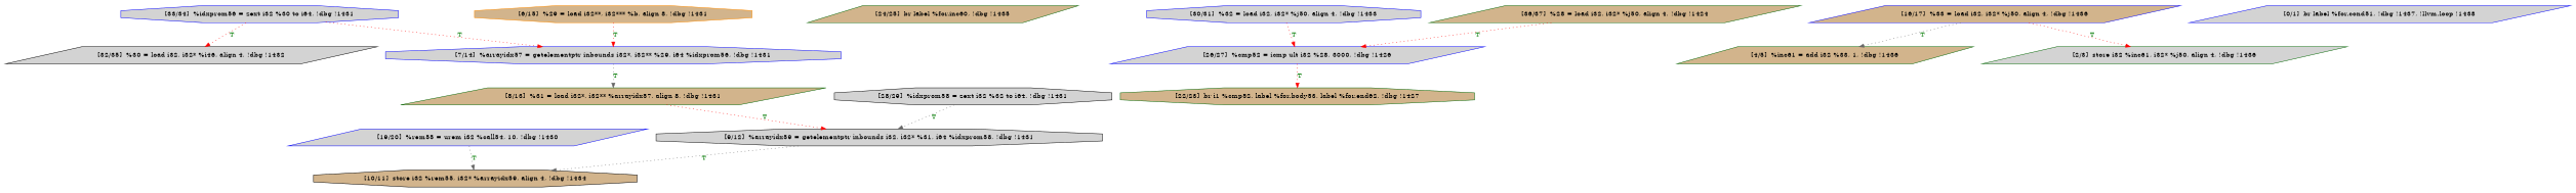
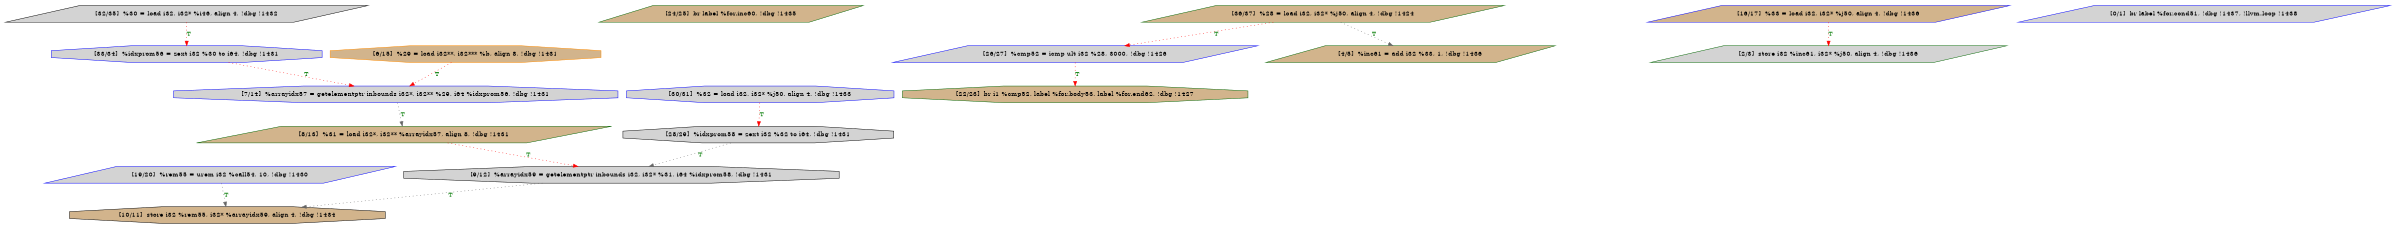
  digraph {
    node [color=blue fillcolor=lightgrey shape=parallelogram style=filled]
    edge [color=red fontcolor=forestgreen style=dotted]
    n1 [label="[19/20]  %rem55 = urem i32 %call54, 10, !dbg !1430"]
    n2 [color=black fillcolor=tan label="[10/11]  store i32 %rem55, i32* %arrayidx59, align 4, !dbg !1434" shape=octagon]
    n3 [color=darkgreen fillcolor=tan label="[8/13]  %31 = load i32*, i32** %arrayidx57, align 8, !dbg !1431"]
    n4 [color=black label="[9/12]  %arrayidx59 = getelementptr inbounds i32, i32* %31, i64 %idxprom58, !dbg !1431" shape=octagon]
    n5 [color=darkgreen fillcolor=tan label="[24/25]  br label %for.inc60, !dbg !1435"]
    n6 [label="[7/14]  %arrayidx57 = getelementptr inbounds i32*, i32** %29, i64 %idxprom56, !dbg !1431" shape=octagon]
    n7 [label="[33/34]  %idxprom56 = zext i32 %30 to i64, !dbg !1431" shape=octagon]
    n8 [color=darkgreen fillcolor=tan label="[22/23]  br i1 %cmp52, label %for.body53, label %for.end62, !dbg !1427" shape=octagon]
    n9 [label="[30/31]  %32 = load i32, i32* %j50, align 4, !dbg !1433" shape=octagon]
    n10 [color=black label="[28/29]  %idxprom58 = zext i32 %32 to i64, !dbg !1431" shape=octagon]
    n11 [label="[26/27]  %cmp52 = icmp ult i32 %28, 3000, !dbg !1426"]
    n12 [fillcolor=tan label="[16/17]  %33 = load i32, i32* %j50, align 4, !dbg !1436"]
    n13 [color=darkgreen fillcolor=tan label="[4/5]  %inc61 = add i32 %33, 1, !dbg !1436"]
    n14 [color=darkgreen label="[2/3]  store i32 %inc61, i32* %j50, align 4, !dbg !1436"]
    n15 [color=darkgreen fillcolor=tan label="[36/37]  %28 = load i32, i32* %j50, align 4, !dbg !1424"]
    n16 [label="[0/1]  br label %for.cond51, !dbg !1437, !llvm.loop !1438"]
    n17 [color=darkorange fillcolor=tan label="[6/15]  %29 = load i32**, i32*** %b, align 8, !dbg !1431" shape=octagon]
    n18 [color=black label="[32/35]  %30 = load i32, i32* %i46, align 4, !dbg !1432"]
    n1 -> n2 [color=gray40 label=T]
    n3 -> n4 [label=T]
    n4 -> n2 [color=gray40 label=T]
    n6 -> n3 [color=gray40 label=T]
    n7 -> n6 [label=T]
-   n9 -> n11 [label=T]
+   n9 -> n10 [label=T]
    n10 -> n4 [color=gray40 label=T]
    n11 -> n8 [label=T]
-   n12 -> n13 [color=gray40 label=T]
+   n15 -> n13 [color=gray40 label=T]
    n12 -> n14 [label=T]
    n15 -> n11 [label=T]
    n17 -> n6 [label=T]
-   n7 -> n18 [label=T]
+   n18 -> n7 [label=T]
  }
